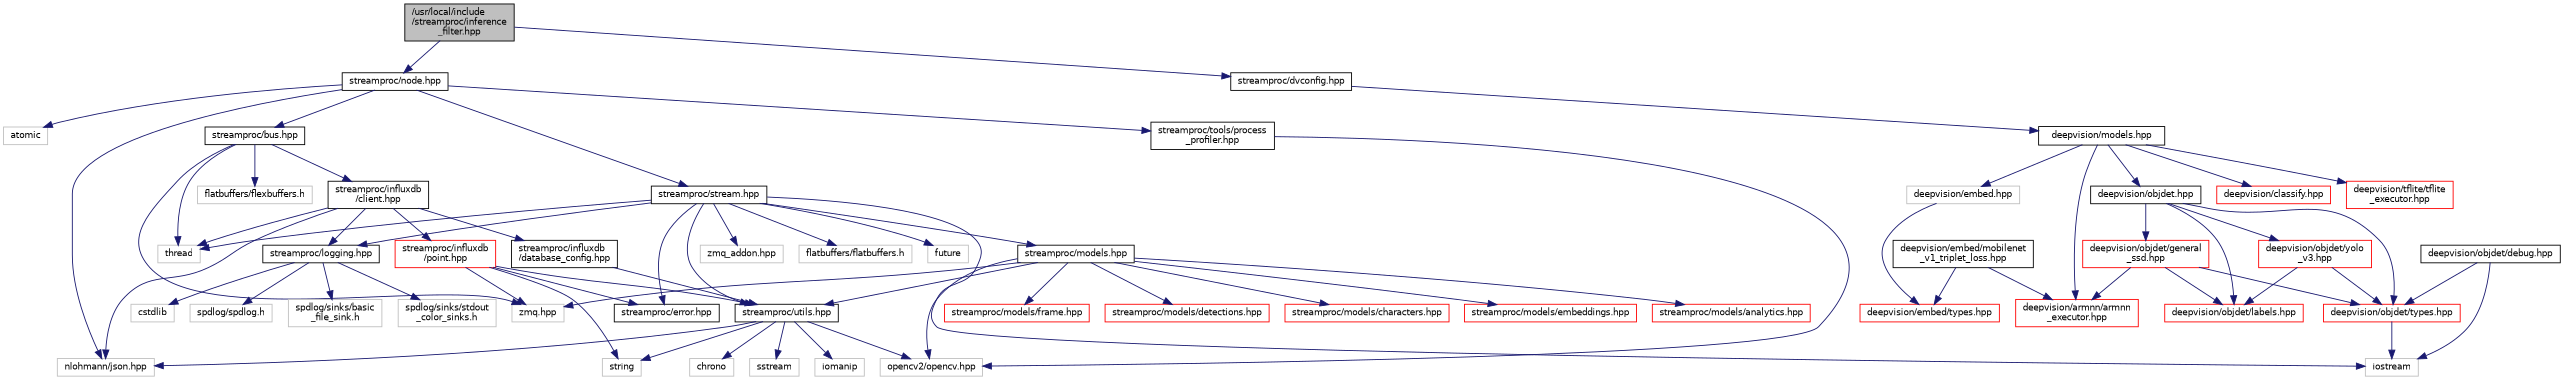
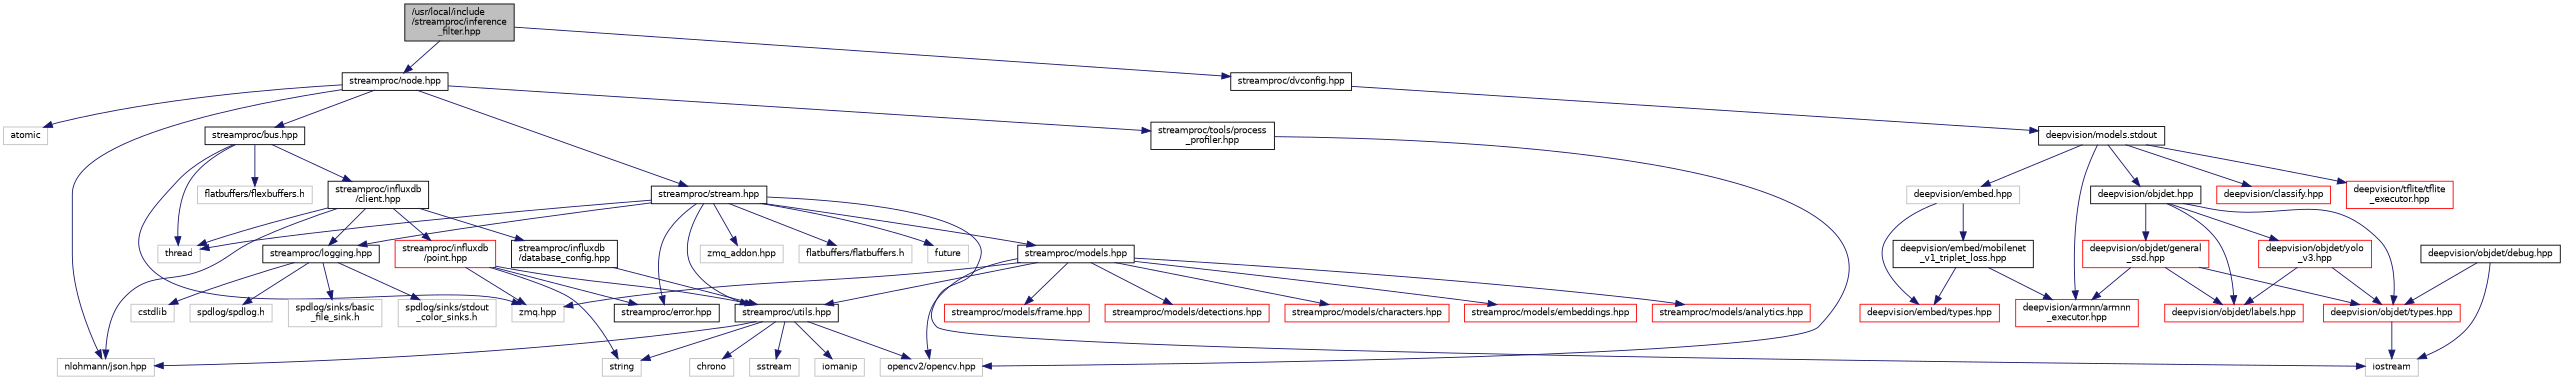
  digraph {
    node [color=grey75 fillcolor=white fontname=Helvetica fontsize=10 shape=record style=filled]
    edge [color=midnightblue fontname=Helvetica fontsize=10 labelfontname=Helvetica labelfontsize=10 style=solid]
    n1 [color=black fillcolor=grey75 fontcolor=black height=0.2 label="/usr/local/include\l/streamproc/inference\l_filter.hpp" width=0.4]
    n2 [color=black height=0.2 label="streamproc/node.hpp" width=0.4]
    n3 [color=black height=0.2 label="streamproc/dvconfig.hpp" width=0.4]
    n4 [height=0.2 label=atomic width=0.4]
    n5 [height=0.2 label="nlohmann/json.hpp" width=0.4]
    n6 [color=black height=0.2 label="streamproc/bus.hpp" width=0.4]
    n7 [color=black height=0.2 label="streamproc/stream.hpp" width=0.4]
    n8 [color=black height=0.2 label="streamproc/tools/process\l_profiler.hpp" width=0.4]
-   n9 [color=black height=0.2 label="deepvision/models.hpp" width=0.4]
+   n9 [color=black height=0.2 label="deepvision/models.stdout" width=0.4]
    n10 [height=0.2 label=thread width=0.4]
    n11 [height=0.2 label="zmq.hpp" width=0.4]
    n12 [height=0.2 label="flatbuffers/flexbuffers.h" width=0.4]
    n13 [color=black height=0.2 label="streamproc/influxdb\l/client.hpp" width=0.4]
    n14 [color=black height=0.2 label="streamproc/logging.hpp" width=0.4]
    n15 [color=black height=0.2 label="streamproc/utils.hpp" width=0.4]
    n16 [color=black height=0.2 label="streamproc/error.hpp" width=0.4]
    n17 [height=0.2 label="zmq_addon.hpp" width=0.4]
    n18 [height=0.2 label="flatbuffers/flatbuffers.h" width=0.4]
    n19 [height=0.2 label=future width=0.4]
    n20 [height=0.2 label=iostream width=0.4]
    n21 [color=black height=0.2 label="streamproc/models.hpp" width=0.4]
    n22 [height=0.2 label="opencv2/opencv.hpp" width=0.4]
    n23 [color=black height=0.2 label="streamproc/influxdb\l/database_config.hpp" width=0.4]
    n24 [color=red height=0.2 label="streamproc/influxdb\l/point.hpp" width=0.4]
    n25 [height=0.2 label=string width=0.4]
    n26 [height=0.2 label=cstdlib width=0.4]
    n27 [height=0.2 label="spdlog/spdlog.h" width=0.4]
    n28 [height=0.2 label="spdlog/sinks/basic\l_file_sink.h" width=0.4]
    n29 [height=0.2 label="spdlog/sinks/stdout\l_color_sinks.h" width=0.4]
    n30 [height=0.2 label=chrono width=0.4]
    n31 [height=0.2 label=sstream width=0.4]
    n32 [height=0.2 label=iomanip width=0.4]
    n33 [color=red height=0.2 label="streamproc/models/frame.hpp" width=0.4]
    n34 [color=red height=0.2 label="streamproc/models/detections.hpp" width=0.4]
    n35 [color=red height=0.2 label="streamproc/models/characters.hpp" width=0.4]
    n36 [color=red height=0.2 label="streamproc/models/embeddings.hpp" width=0.4]
    n37 [color=red height=0.2 label="streamproc/models/analytics.hpp" width=0.4]
    n38 [height=0.2 label="deepvision/embed.hpp" width=0.4]
    n39 [color=red height=0.2 label="deepvision/armnn/armnn\l_executor.hpp" width=0.4]
    n40 [color=black height=0.2 label="deepvision/objdet.hpp" width=0.4]
    n41 [color=red height=0.2 label="deepvision/classify.hpp" width=0.4]
    n42 [color=red height=0.2 label="deepvision/tflite/tflite\l_executor.hpp" width=0.4]
    n43 [color=black height=0.2 label="deepvision/embed/mobilenet\l_v1_triplet_loss.hpp" width=0.4]
    n44 [color=red height=0.2 label="deepvision/embed/types.hpp" width=0.4]
    n45 [color=red height=0.2 label="deepvision/objdet/general\l_ssd.hpp" width=0.4]
    n46 [color=red height=0.2 label="deepvision/objdet/labels.hpp" width=0.4]
    n47 [color=red height=0.2 label="deepvision/objdet/types.hpp" width=0.4]
    n48 [color=red height=0.2 label="deepvision/objdet/yolo\l_v3.hpp" width=0.4]
    n49 [color=black height=0.2 label="deepvision/objdet/debug.hpp" width=0.4]
    n1 -> n2
    n1 -> n3
    n2 -> n4
    n2 -> n5
    n2 -> n6
    n2 -> n7
    n2 -> n8
    n3 -> n9
    n6 -> n10
    n6 -> n11
    n6 -> n12
    n6 -> n13
    n7 -> n10
    n7 -> n14
    n7 -> n15
    n7 -> n16
    n7 -> n17
    n7 -> n18
    n7 -> n19
    n7 -> n20
    n7 -> n21
    n8 -> n22
    n9 -> n38
    n9 -> n39
    n9 -> n40
    n9 -> n41
    n9 -> n42
    n13 -> n5
    n13 -> n10
    n13 -> n14
    n13 -> n23
    n13 -> n24
    n14 -> n26
    n14 -> n27
    n14 -> n28
    n14 -> n29
    n15 -> n5
    n15 -> n22
    n15 -> n25
    n15 -> n30
    n15 -> n31
    n15 -> n32
    n21 -> n11
    n21 -> n15
    n21 -> n22
    n21 -> n33
    n21 -> n34
    n21 -> n35
    n21 -> n36
    n21 -> n37
    n23 -> n15
    n24 -> n11
    n24 -> n15
    n24 -> n16
    n24 -> n25
+   n38 -> n43
    n38 -> n44
    n40 -> n45
    n40 -> n46
    n40 -> n47
    n40 -> n48
    n43 -> n39
    n43 -> n44
    n45 -> n39
    n45 -> n46
    n45 -> n47
    n47 -> n20
    n48 -> n46
    n48 -> n47
    n49 -> n20
    n49 -> n47
  }
